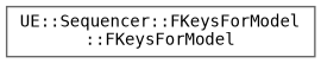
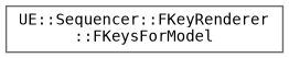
  digraph {
    rankdir=LR
    fontname="DejaVu Sans Mono"
-   n1 [color=grey40 fillcolor=white fontname="DejaVu Sans Mono" fontsize=10 height=0.2 label="UE::Sequencer::FKeysForModel\l::FKeysForModel" shape=box style=filled width=0.4]
+   n1 [color=grey40 fillcolor=white fontname="DejaVu Sans Mono" fontsize=10 height=0.2 label="UE::Sequencer::FKeyRenderer\l::FKeysForModel" shape=box style=filled width=0.4]
  }
